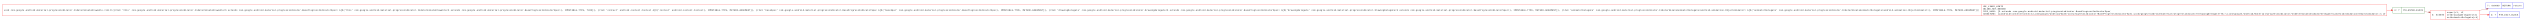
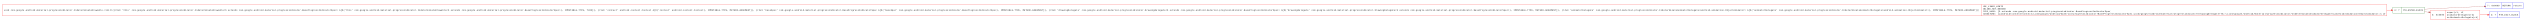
  digraph {
    fontname="Liberation Mono"
    rankdir=LR
    node [color=red fontname="Liberation Mono" shape=record]
    edge [color=brown fontname="Liberation Mono"]
    n1 [color=darkgreen label="{4\:\ ?|MTH_ENTER_BLOCK\l}"]
-   n2 [label="{6\:\ 0x0000|super(r1, r2)\lsetDrawingDelegate(r3)\lsetAnimatorDelegate(r4)\l}"]
+   n2 [label="{6\:\ 0x0000|super(r1, r2)\lanimatorDelegate(r3)\lsetAnimatorDelegate(r4)\l}"]
    n3 [color=blue label="{7\:\ 0x0009|RETURN\l|return\l}"]
    n4 [color=blue label="{5\:\ ?|MTH_EXIT_BLOCK\l}"]
    n5 [label="{void com.google.android.material.progressindicator.IndeterminateDrawable.\<init\>((r0v0 'this' com.google.android.material.progressindicator.IndeterminateDrawable\<S extends com.google.android.material.progressindicator.BaseProgressIndicatorSpec\> A[D('this' com.google.android.material.progressindicator.IndeterminateDrawable\<S extends com.google.android.material.progressindicator.BaseProgressIndicatorSpec\>), IMMUTABLE_TYPE, THIS]), (r1v0 'context' android.content.Context A[D('context' android.content.Context), IMMUTABLE_TYPE, METHOD_ARGUMENT]), (r2v0 'baseSpec' com.google.android.material.progressindicator.BaseProgressIndicatorSpec A[D('baseSpec' com.google.android.material.progressindicator.BaseProgressIndicatorSpec), IMMUTABLE_TYPE, METHOD_ARGUMENT]), (r3v0 'drawingDelegate' com.google.android.material.progressindicator.DrawingDelegate\<S extends com.google.android.material.progressindicator.BaseProgressIndicatorSpec\> A[D('drawingDelegate' com.google.android.material.progressindicator.DrawingDelegate\<S extends com.google.android.material.progressindicator.BaseProgressIndicatorSpec\>), IMMUTABLE_TYPE, METHOD_ARGUMENT]), (r4v0 'animatorDelegate' com.google.android.material.progressindicator.IndeterminateAnimatorDelegate\<android.animation.ObjectAnimator\> A[D('animatorDelegate' com.google.android.material.progressindicator.IndeterminateAnimatorDelegate\<android.animation.ObjectAnimator\>), IMMUTABLE_TYPE, METHOD_ARGUMENT]))  | USE_LINES_HINTS\lINLINE_NOT_NEEDED\lTYPE_VARS: [S extends com.google.android.material.progressindicator.BaseProgressIndicatorSpec]\lSIGNATURE: (Landroid\/content\/Context;Lcom\/google\/android\/material\/progressindicator\/BaseProgressIndicatorSpec;Lcom\/google\/android\/material\/progressindicator\/DrawingDelegate\<TS;\>;Lcom\/google\/android\/material\/progressindicator\/IndeterminateAnimatorDelegate\<Landroid\/animation\/ObjectAnimator;\>;)V\l}"]
    n1 -> n2
-   n2 -> n3
+   n1 -> n3
    n2 -> n4 [color=red]
    n5 -> n1 [color=red]
  }
